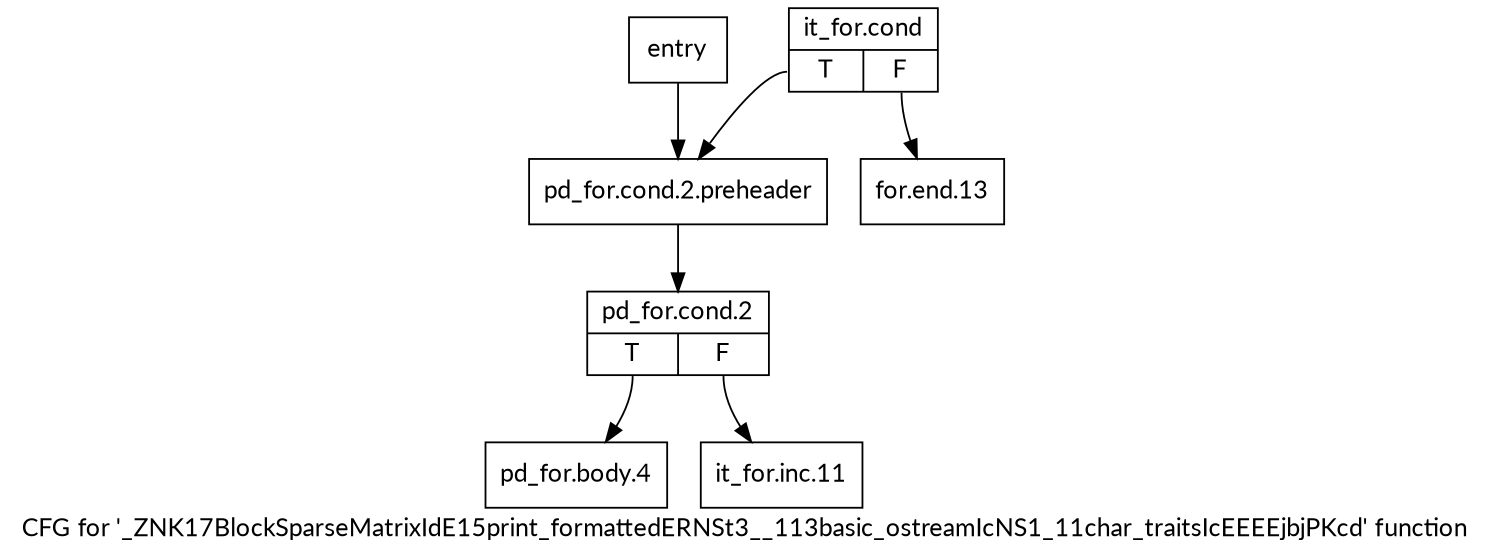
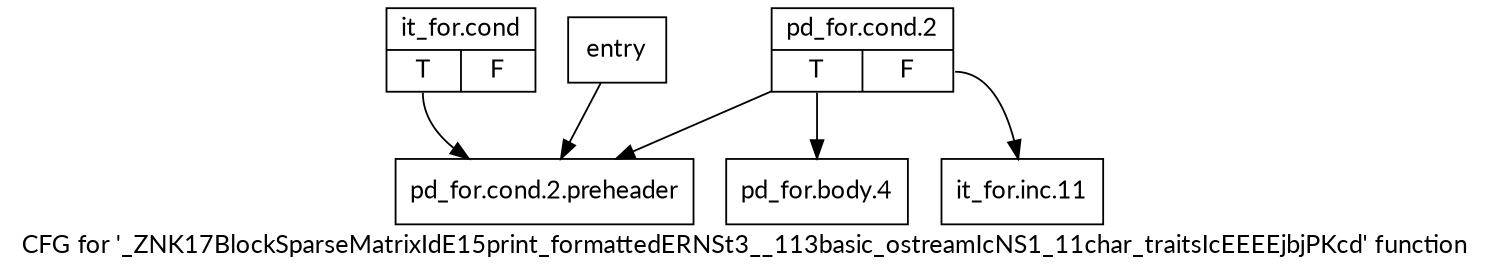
  digraph {
    fontname=Lato
    label="CFG for '_ZNK17BlockSparseMatrixIdE15print_formattedERNSt3__113basic_ostreamIcNS1_11char_traitsIcEEEEjbjPKcd' function"
    node [fontname=Lato shape=record]
    edge [fontname=Lato]
    n1 [label="{entry}"]
    n2 [label="{pd_for.cond.2.preheader}"]
    n3 [label="{it_for.cond|{<s0>T|<s1>F}}"]
-   n4 [label="{for.end.13}"]
    n5 [label="{pd_for.cond.2|{<s0>T|<s1>F}}"]
    n6 [label="{pd_for.body.4}"]
    n7 [label="{it_for.inc.11}"]
    n1 -> n2
-   n2 -> n5
+   n5 -> n2
    n3 -> n2 [tailport=s0]
-   n3 -> n4 [tailport=s1]
    n5 -> n6 [tailport=s0]
    n5 -> n7 [tailport=s1]
  }
